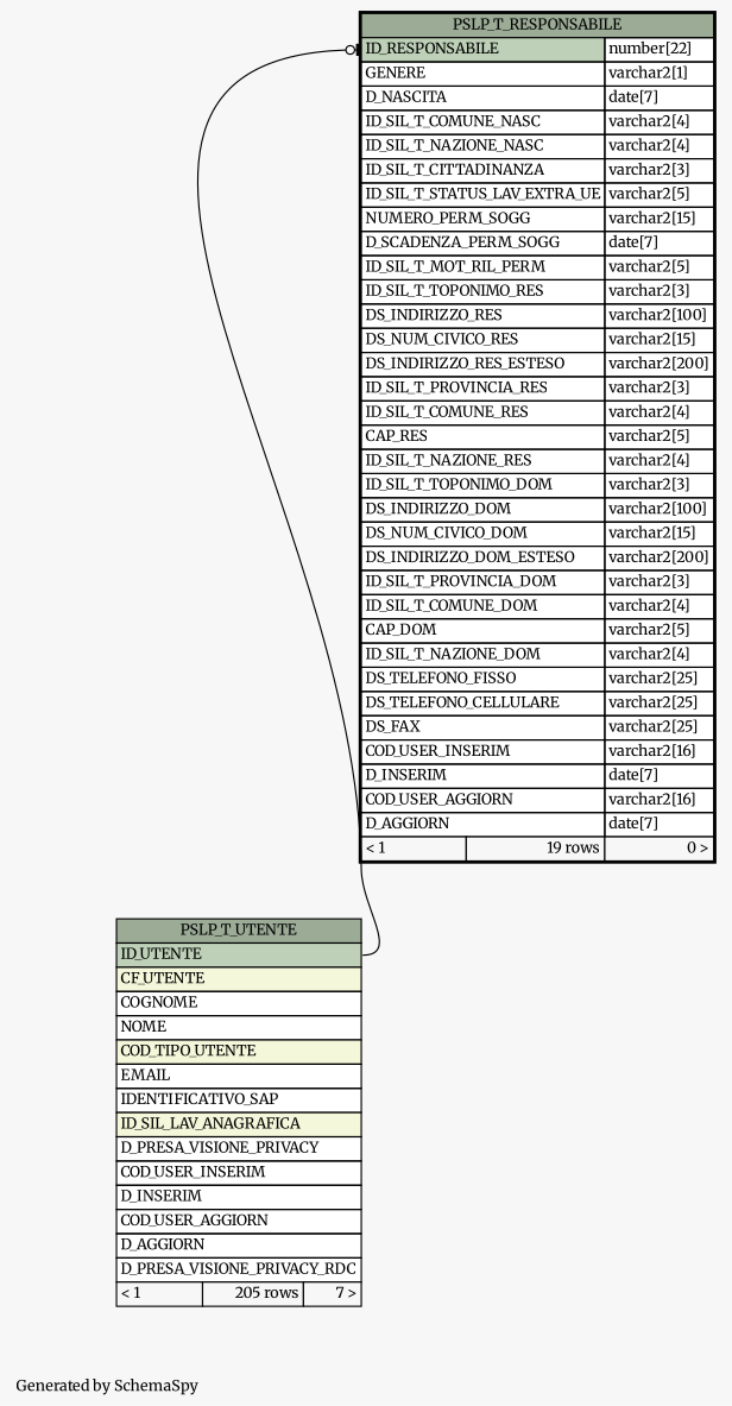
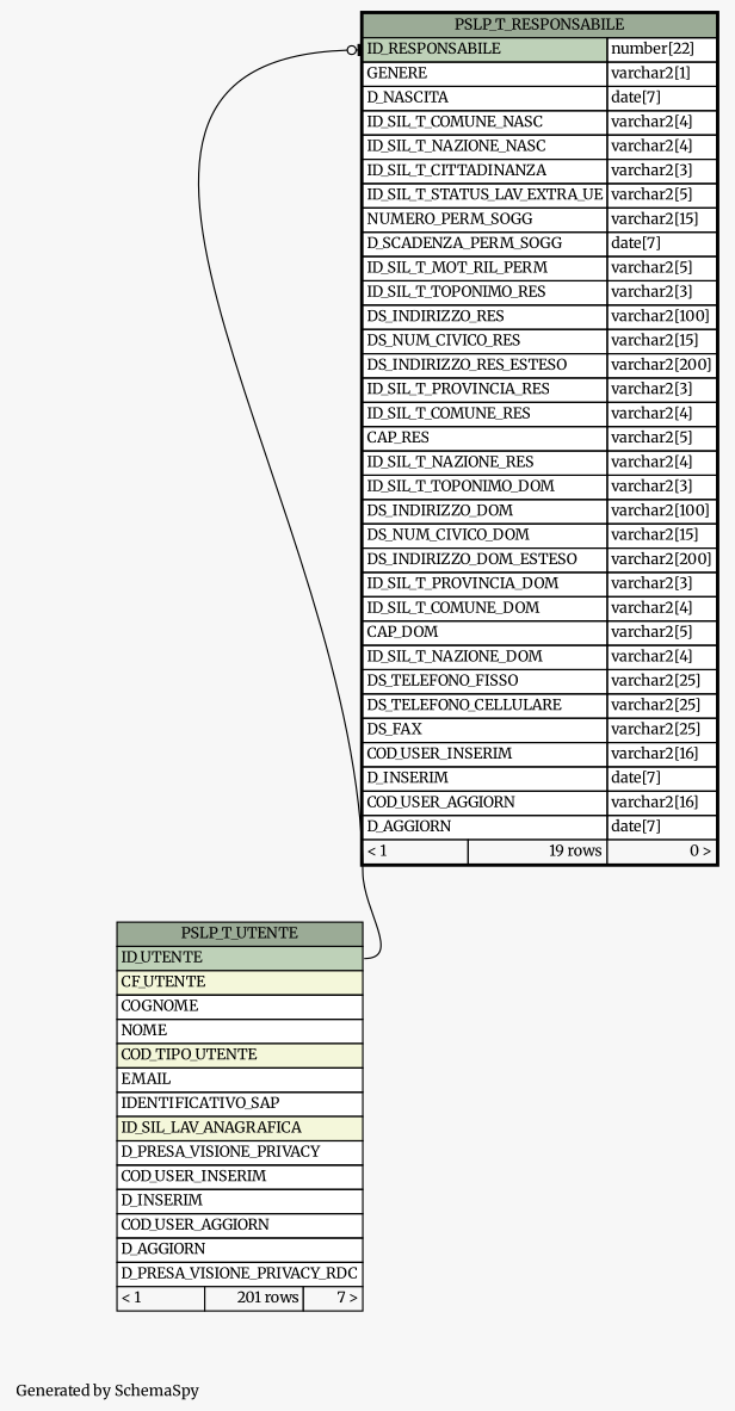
  digraph {
    bgcolor="#f7f7f7"
    fontname=Merriweather
    fontsize=11
    label="\nGenerated by SchemaSpy"
    labeljust=l
    nodesep=0.18
    rankdir=TB
    ranksep=0.46
    node [fontname=Merriweather fontsize=11 shape=plaintext]
    n1 [label=<     <TABLE BORDER="2" CELLBORDER="1" CELLSPACING="0" BGCOLOR="#ffffff">       <TR><TD COLSPAN="3" BGCOLOR="#9bab96" ALIGN="CENTER">PSLP_T_RESPONSABILE</TD></TR>       <TR><TD PORT="ID_RESPONSABILE" COLSPAN="2" BGCOLOR="#bed1b8" ALIGN="LEFT">ID_RESPONSABILE</TD><TD PORT="ID_RESPONSABILE.type" ALIGN="LEFT">number[22]</TD></TR>       <TR><TD PORT="GENERE" COLSPAN="2" ALIGN="LEFT">GENERE</TD><TD PORT="GENERE.type" ALIGN="LEFT">varchar2[1]</TD></TR>       <TR><TD PORT="D_NASCITA" COLSPAN="2" ALIGN="LEFT">D_NASCITA</TD><TD PORT="D_NASCITA.type" ALIGN="LEFT">date[7]</TD></TR>       <TR><TD PORT="ID_SIL_T_COMUNE_NASC" COLSPAN="2" ALIGN="LEFT">ID_SIL_T_COMUNE_NASC</TD><TD PORT="ID_SIL_T_COMUNE_NASC.type" ALIGN="LEFT">varchar2[4]</TD></TR>       <TR><TD PORT="ID_SIL_T_NAZIONE_NASC" COLSPAN="2" ALIGN="LEFT">ID_SIL_T_NAZIONE_NASC</TD><TD PORT="ID_SIL_T_NAZIONE_NASC.type" ALIGN="LEFT">varchar2[4]</TD></TR>       <TR><TD PORT="ID_SIL_T_CITTADINANZA" COLSPAN="2" ALIGN="LEFT">ID_SIL_T_CITTADINANZA</TD><TD PORT="ID_SIL_T_CITTADINANZA.type" ALIGN="LEFT">varchar2[3]</TD></TR>       <TR><TD PORT="ID_SIL_T_STATUS_LAV_EXTRA_UE" COLSPAN="2" ALIGN="LEFT">ID_SIL_T_STATUS_LAV_EXTRA_UE</TD><TD PORT="ID_SIL_T_STATUS_LAV_EXTRA_UE.type" ALIGN="LEFT">varchar2[5]</TD></TR>       <TR><TD PORT="NUMERO_PERM_SOGG" COLSPAN="2" ALIGN="LEFT">NUMERO_PERM_SOGG</TD><TD PORT="NUMERO_PERM_SOGG.type" ALIGN="LEFT">varchar2[15]</TD></TR>       <TR><TD PORT="D_SCADENZA_PERM_SOGG" COLSPAN="2" ALIGN="LEFT">D_SCADENZA_PERM_SOGG</TD><TD PORT="D_SCADENZA_PERM_SOGG.type" ALIGN="LEFT">date[7]</TD></TR>       <TR><TD PORT="ID_SIL_T_MOT_RIL_PERM" COLSPAN="2" ALIGN="LEFT">ID_SIL_T_MOT_RIL_PERM</TD><TD PORT="ID_SIL_T_MOT_RIL_PERM.type" ALIGN="LEFT">varchar2[5]</TD></TR>       <TR><TD PORT="ID_SIL_T_TOPONIMO_RES" COLSPAN="2" ALIGN="LEFT">ID_SIL_T_TOPONIMO_RES</TD><TD PORT="ID_SIL_T_TOPONIMO_RES.type" ALIGN="LEFT">varchar2[3]</TD></TR>       <TR><TD PORT="DS_INDIRIZZO_RES" COLSPAN="2" ALIGN="LEFT">DS_INDIRIZZO_RES</TD><TD PORT="DS_INDIRIZZO_RES.type" ALIGN="LEFT">varchar2[100]</TD></TR>       <TR><TD PORT="DS_NUM_CIVICO_RES" COLSPAN="2" ALIGN="LEFT">DS_NUM_CIVICO_RES</TD><TD PORT="DS_NUM_CIVICO_RES.type" ALIGN="LEFT">varchar2[15]</TD></TR>       <TR><TD PORT="DS_INDIRIZZO_RES_ESTESO" COLSPAN="2" ALIGN="LEFT">DS_INDIRIZZO_RES_ESTESO</TD><TD PORT="DS_INDIRIZZO_RES_ESTESO.type" ALIGN="LEFT">varchar2[200]</TD></TR>       <TR><TD PORT="ID_SIL_T_PROVINCIA_RES" COLSPAN="2" ALIGN="LEFT">ID_SIL_T_PROVINCIA_RES</TD><TD PORT="ID_SIL_T_PROVINCIA_RES.type" ALIGN="LEFT">varchar2[3]</TD></TR>       <TR><TD PORT="ID_SIL_T_COMUNE_RES" COLSPAN="2" ALIGN="LEFT">ID_SIL_T_COMUNE_RES</TD><TD PORT="ID_SIL_T_COMUNE_RES.type" ALIGN="LEFT">varchar2[4]</TD></TR>       <TR><TD PORT="CAP_RES" COLSPAN="2" ALIGN="LEFT">CAP_RES</TD><TD PORT="CAP_RES.type" ALIGN="LEFT">varchar2[5]</TD></TR>       <TR><TD PORT="ID_SIL_T_NAZIONE_RES" COLSPAN="2" ALIGN="LEFT">ID_SIL_T_NAZIONE_RES</TD><TD PORT="ID_SIL_T_NAZIONE_RES.type" ALIGN="LEFT">varchar2[4]</TD></TR>       <TR><TD PORT="ID_SIL_T_TOPONIMO_DOM" COLSPAN="2" ALIGN="LEFT">ID_SIL_T_TOPONIMO_DOM</TD><TD PORT="ID_SIL_T_TOPONIMO_DOM.type" ALIGN="LEFT">varchar2[3]</TD></TR>       <TR><TD PORT="DS_INDIRIZZO_DOM" COLSPAN="2" ALIGN="LEFT">DS_INDIRIZZO_DOM</TD><TD PORT="DS_INDIRIZZO_DOM.type" ALIGN="LEFT">varchar2[100]</TD></TR>       <TR><TD PORT="DS_NUM_CIVICO_DOM" COLSPAN="2" ALIGN="LEFT">DS_NUM_CIVICO_DOM</TD><TD PORT="DS_NUM_CIVICO_DOM.type" ALIGN="LEFT">varchar2[15]</TD></TR>       <TR><TD PORT="DS_INDIRIZZO_DOM_ESTESO" COLSPAN="2" ALIGN="LEFT">DS_INDIRIZZO_DOM_ESTESO</TD><TD PORT="DS_INDIRIZZO_DOM_ESTESO.type" ALIGN="LEFT">varchar2[200]</TD></TR>       <TR><TD PORT="ID_SIL_T_PROVINCIA_DOM" COLSPAN="2" ALIGN="LEFT">ID_SIL_T_PROVINCIA_DOM</TD><TD PORT="ID_SIL_T_PROVINCIA_DOM.type" ALIGN="LEFT">varchar2[3]</TD></TR>       <TR><TD PORT="ID_SIL_T_COMUNE_DOM" COLSPAN="2" ALIGN="LEFT">ID_SIL_T_COMUNE_DOM</TD><TD PORT="ID_SIL_T_COMUNE_DOM.type" ALIGN="LEFT">varchar2[4]</TD></TR>       <TR><TD PORT="CAP_DOM" COLSPAN="2" ALIGN="LEFT">CAP_DOM</TD><TD PORT="CAP_DOM.type" ALIGN="LEFT">varchar2[5]</TD></TR>       <TR><TD PORT="ID_SIL_T_NAZIONE_DOM" COLSPAN="2" ALIGN="LEFT">ID_SIL_T_NAZIONE_DOM</TD><TD PORT="ID_SIL_T_NAZIONE_DOM.type" ALIGN="LEFT">varchar2[4]</TD></TR>       <TR><TD PORT="DS_TELEFONO_FISSO" COLSPAN="2" ALIGN="LEFT">DS_TELEFONO_FISSO</TD><TD PORT="DS_TELEFONO_FISSO.type" ALIGN="LEFT">varchar2[25]</TD></TR>       <TR><TD PORT="DS_TELEFONO_CELLULARE" COLSPAN="2" ALIGN="LEFT">DS_TELEFONO_CELLULARE</TD><TD PORT="DS_TELEFONO_CELLULARE.type" ALIGN="LEFT">varchar2[25]</TD></TR>       <TR><TD PORT="DS_FAX" COLSPAN="2" ALIGN="LEFT">DS_FAX</TD><TD PORT="DS_FAX.type" ALIGN="LEFT">varchar2[25]</TD></TR>       <TR><TD PORT="COD_USER_INSERIM" COLSPAN="2" ALIGN="LEFT">COD_USER_INSERIM</TD><TD PORT="COD_USER_INSERIM.type" ALIGN="LEFT">varchar2[16]</TD></TR>       <TR><TD PORT="D_INSERIM" COLSPAN="2" ALIGN="LEFT">D_INSERIM</TD><TD PORT="D_INSERIM.type" ALIGN="LEFT">date[7]</TD></TR>       <TR><TD PORT="COD_USER_AGGIORN" COLSPAN="2" ALIGN="LEFT">COD_USER_AGGIORN</TD><TD PORT="COD_USER_AGGIORN.type" ALIGN="LEFT">varchar2[16]</TD></TR>       <TR><TD PORT="D_AGGIORN" COLSPAN="2" ALIGN="LEFT">D_AGGIORN</TD><TD PORT="D_AGGIORN.type" ALIGN="LEFT">date[7]</TD></TR>       <TR><TD ALIGN="LEFT" BGCOLOR="#f7f7f7">&lt; 1</TD><TD ALIGN="RIGHT" BGCOLOR="#f7f7f7">19 rows</TD><TD ALIGN="RIGHT" BGCOLOR="#f7f7f7">0 &gt;</TD></TR>     </TABLE>>]
-   n2 [label=<     <TABLE BORDER="0" CELLBORDER="1" CELLSPACING="0" BGCOLOR="#ffffff">       <TR><TD COLSPAN="3" BGCOLOR="#9bab96" ALIGN="CENTER">PSLP_T_UTENTE</TD></TR>       <TR><TD PORT="ID_UTENTE" COLSPAN="3" BGCOLOR="#bed1b8" ALIGN="LEFT">ID_UTENTE</TD></TR>       <TR><TD PORT="CF_UTENTE" COLSPAN="3" BGCOLOR="#f4f7da" ALIGN="LEFT">CF_UTENTE</TD></TR>       <TR><TD PORT="COGNOME" COLSPAN="3" ALIGN="LEFT">COGNOME</TD></TR>       <TR><TD PORT="NOME" COLSPAN="3" ALIGN="LEFT">NOME</TD></TR>       <TR><TD PORT="COD_TIPO_UTENTE" COLSPAN="3" BGCOLOR="#f4f7da" ALIGN="LEFT">COD_TIPO_UTENTE</TD></TR>       <TR><TD PORT="EMAIL" COLSPAN="3" ALIGN="LEFT">EMAIL</TD></TR>       <TR><TD PORT="IDENTIFICATIVO_SAP" COLSPAN="3" ALIGN="LEFT">IDENTIFICATIVO_SAP</TD></TR>       <TR><TD PORT="ID_SIL_LAV_ANAGRAFICA" COLSPAN="3" BGCOLOR="#f4f7da" ALIGN="LEFT">ID_SIL_LAV_ANAGRAFICA</TD></TR>       <TR><TD PORT="D_PRESA_VISIONE_PRIVACY" COLSPAN="3" ALIGN="LEFT">D_PRESA_VISIONE_PRIVACY</TD></TR>       <TR><TD PORT="COD_USER_INSERIM" COLSPAN="3" ALIGN="LEFT">COD_USER_INSERIM</TD></TR>       <TR><TD PORT="D_INSERIM" COLSPAN="3" ALIGN="LEFT">D_INSERIM</TD></TR>       <TR><TD PORT="COD_USER_AGGIORN" COLSPAN="3" ALIGN="LEFT">COD_USER_AGGIORN</TD></TR>       <TR><TD PORT="D_AGGIORN" COLSPAN="3" ALIGN="LEFT">D_AGGIORN</TD></TR>       <TR><TD PORT="D_PRESA_VISIONE_PRIVACY_RDC" COLSPAN="3" ALIGN="LEFT">D_PRESA_VISIONE_PRIVACY_RDC</TD></TR>       <TR><TD ALIGN="LEFT" BGCOLOR="#f7f7f7">&lt; 1</TD><TD ALIGN="RIGHT" BGCOLOR="#f7f7f7">205 rows</TD><TD ALIGN="RIGHT" BGCOLOR="#f7f7f7">7 &gt;</TD></TR>     </TABLE>>]
+   n2 [label=<     <TABLE BORDER="0" CELLBORDER="1" CELLSPACING="0" BGCOLOR="#ffffff">       <TR><TD COLSPAN="3" BGCOLOR="#9bab96" ALIGN="CENTER">PSLP_T_UTENTE</TD></TR>       <TR><TD PORT="ID_UTENTE" COLSPAN="3" BGCOLOR="#bed1b8" ALIGN="LEFT">ID_UTENTE</TD></TR>       <TR><TD PORT="CF_UTENTE" COLSPAN="3" BGCOLOR="#f4f7da" ALIGN="LEFT">CF_UTENTE</TD></TR>       <TR><TD PORT="COGNOME" COLSPAN="3" ALIGN="LEFT">COGNOME</TD></TR>       <TR><TD PORT="NOME" COLSPAN="3" ALIGN="LEFT">NOME</TD></TR>       <TR><TD PORT="COD_TIPO_UTENTE" COLSPAN="3" BGCOLOR="#f4f7da" ALIGN="LEFT">COD_TIPO_UTENTE</TD></TR>       <TR><TD PORT="EMAIL" COLSPAN="3" ALIGN="LEFT">EMAIL</TD></TR>       <TR><TD PORT="IDENTIFICATIVO_SAP" COLSPAN="3" ALIGN="LEFT">IDENTIFICATIVO_SAP</TD></TR>       <TR><TD PORT="ID_SIL_LAV_ANAGRAFICA" COLSPAN="3" BGCOLOR="#f4f7da" ALIGN="LEFT">ID_SIL_LAV_ANAGRAFICA</TD></TR>       <TR><TD PORT="D_PRESA_VISIONE_PRIVACY" COLSPAN="3" ALIGN="LEFT">D_PRESA_VISIONE_PRIVACY</TD></TR>       <TR><TD PORT="COD_USER_INSERIM" COLSPAN="3" ALIGN="LEFT">COD_USER_INSERIM</TD></TR>       <TR><TD PORT="D_INSERIM" COLSPAN="3" ALIGN="LEFT">D_INSERIM</TD></TR>       <TR><TD PORT="COD_USER_AGGIORN" COLSPAN="3" ALIGN="LEFT">COD_USER_AGGIORN</TD></TR>       <TR><TD PORT="D_AGGIORN" COLSPAN="3" ALIGN="LEFT">D_AGGIORN</TD></TR>       <TR><TD PORT="D_PRESA_VISIONE_PRIVACY_RDC" COLSPAN="3" ALIGN="LEFT">D_PRESA_VISIONE_PRIVACY_RDC</TD></TR>       <TR><TD ALIGN="LEFT" BGCOLOR="#f7f7f7">&lt; 1</TD><TD ALIGN="RIGHT" BGCOLOR="#f7f7f7">201 rows</TD><TD ALIGN="RIGHT" BGCOLOR="#f7f7f7">7 &gt;</TD></TR>     </TABLE>>]
    n1 -> n2 [arrowhead=none arrowsize=0.8 arrowtail=teeodot dir=back headport="ID_UTENTE:e" tailport="ID_RESPONSABILE:w" fontname=Merriweather]
  }
